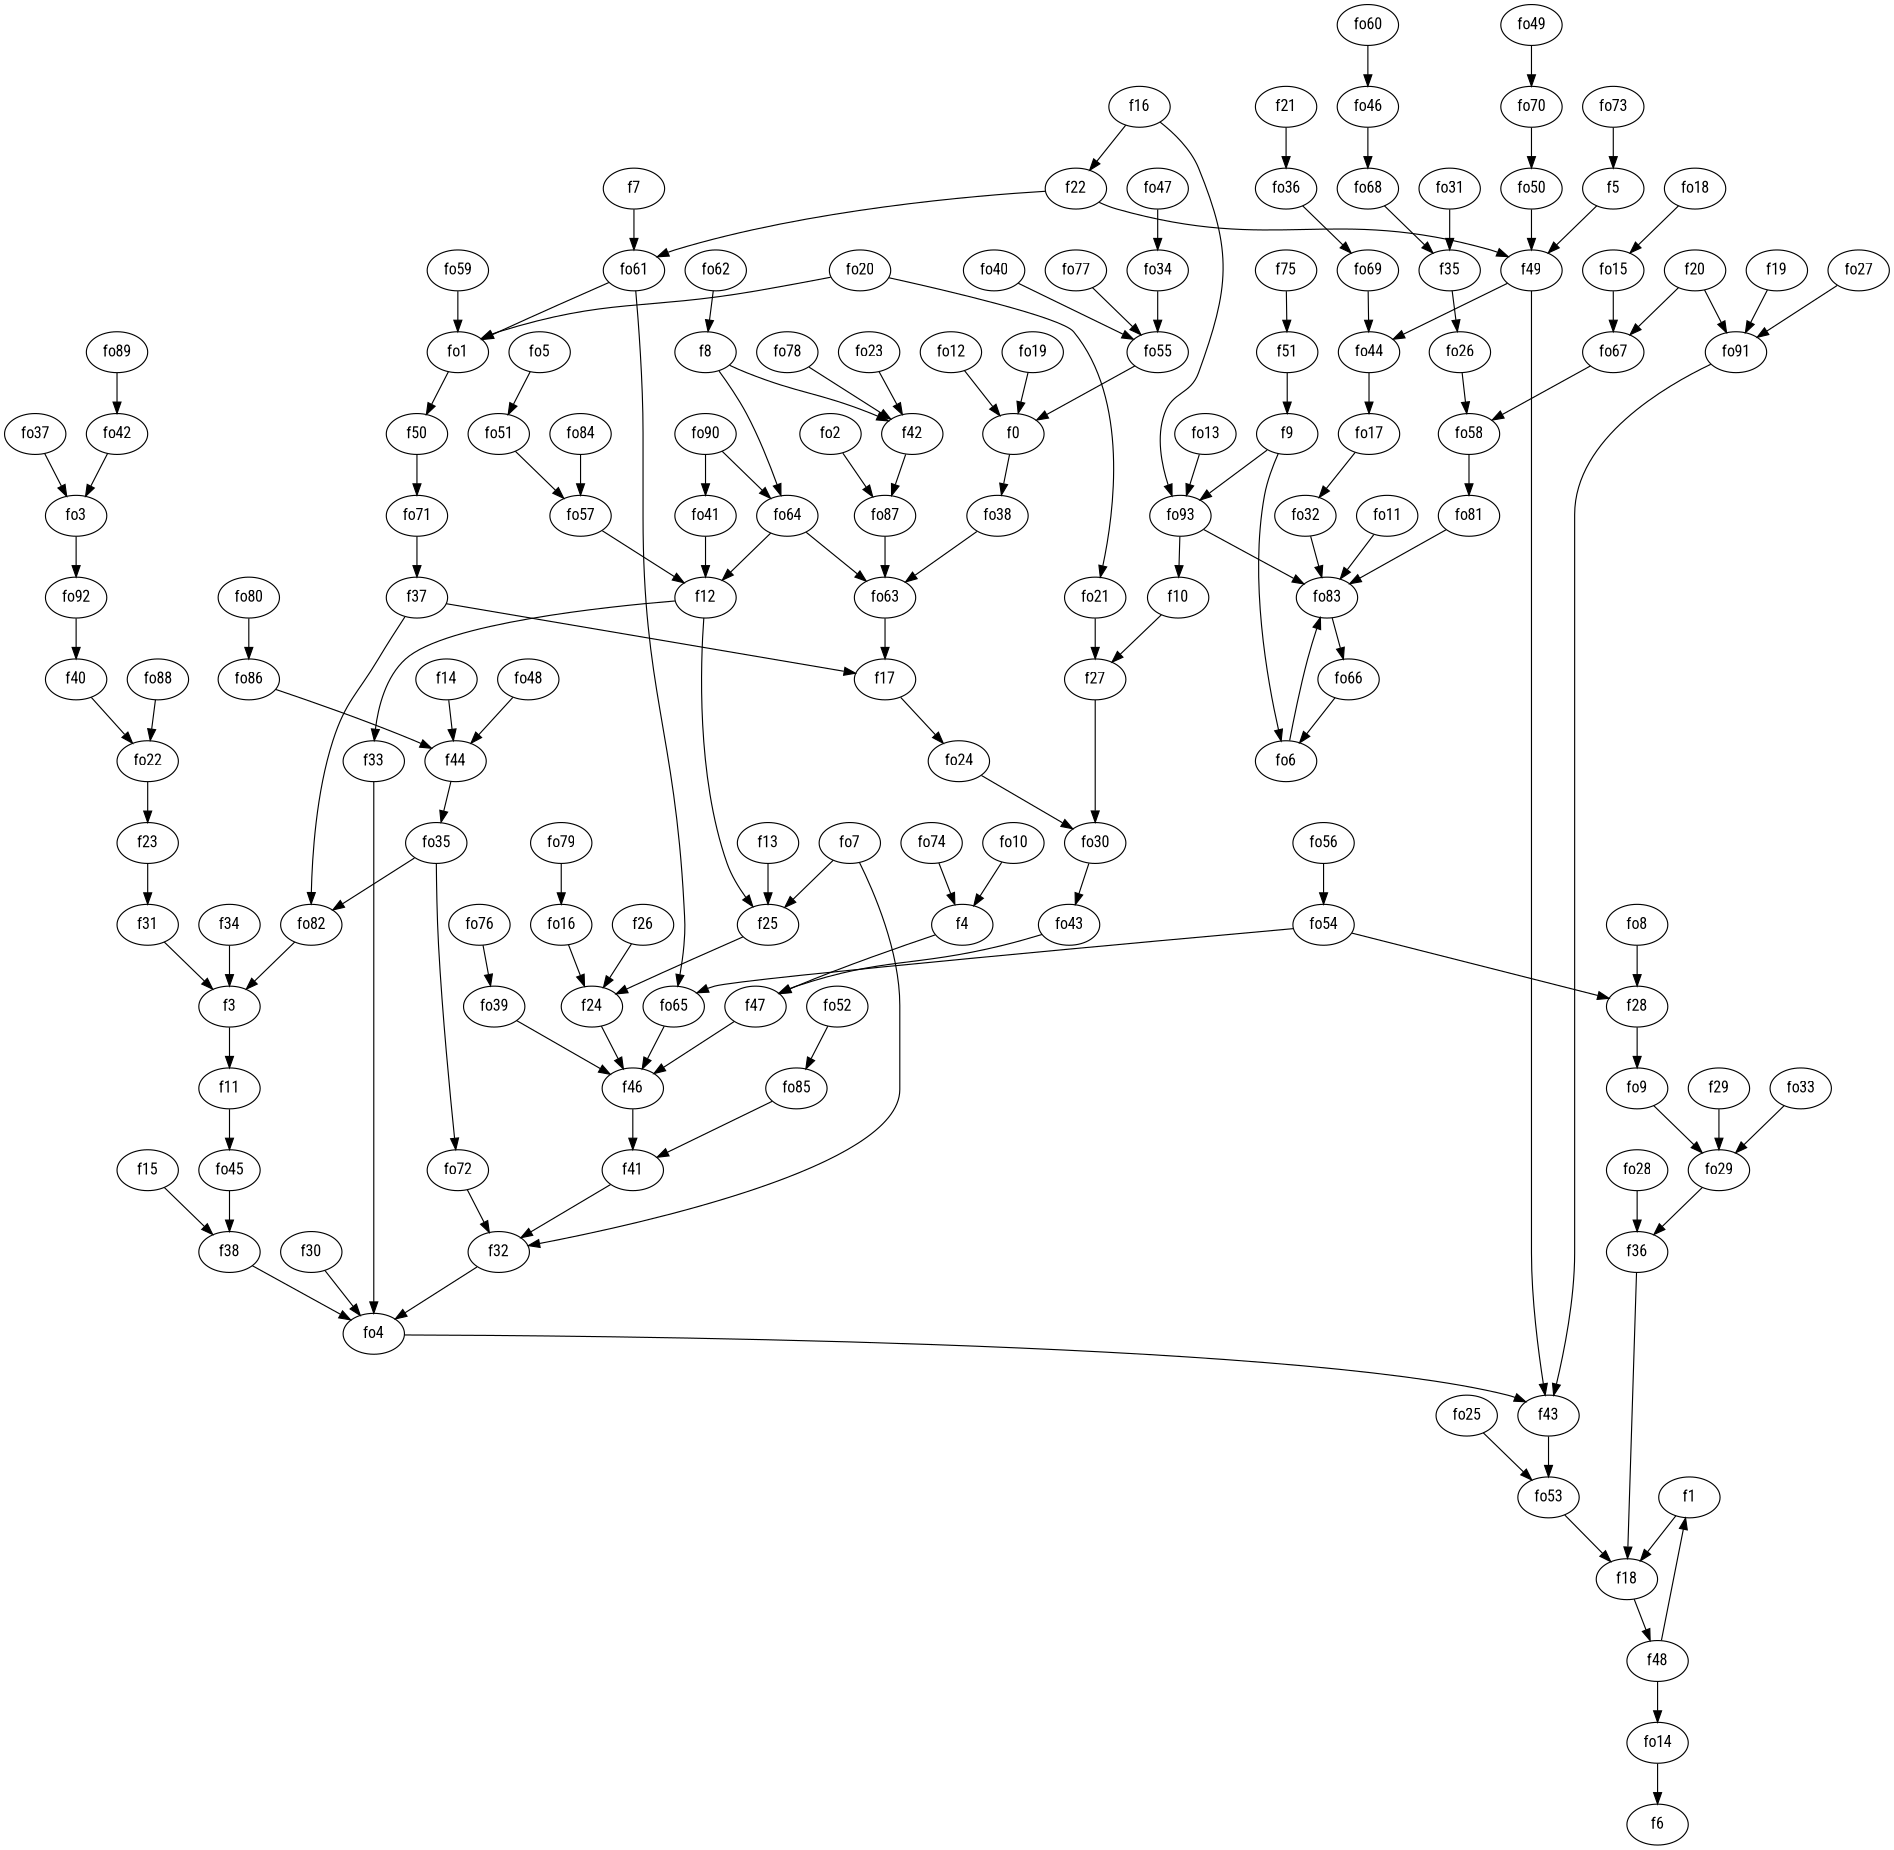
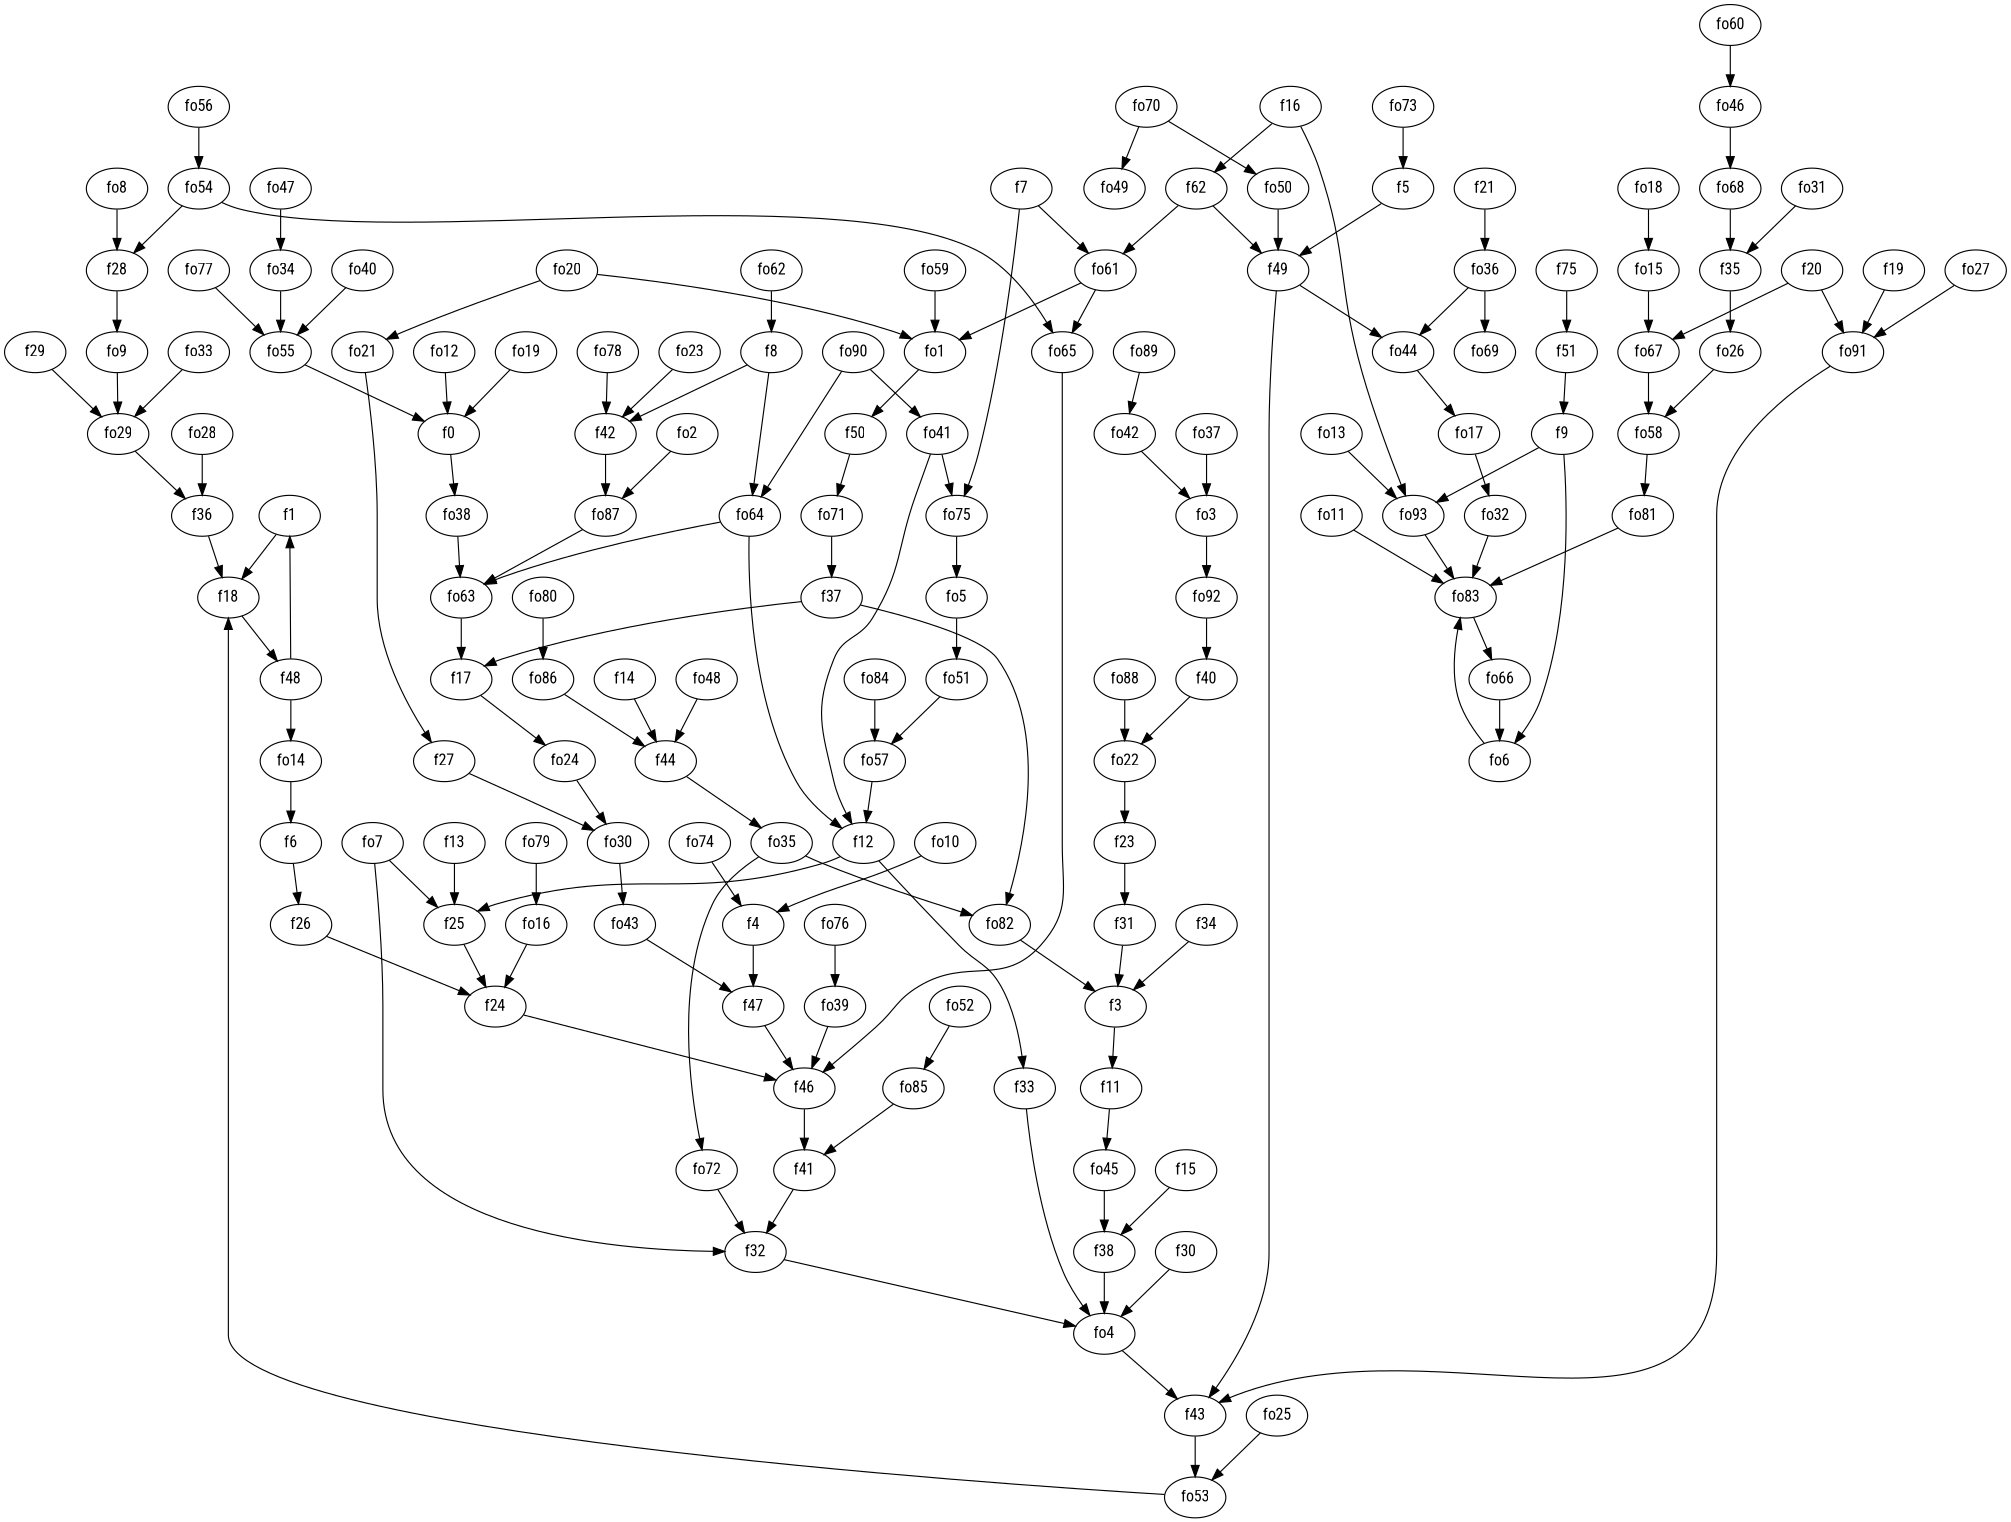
  strict digraph {
    fontname="Roboto Condensed"
    node [fontname="Roboto Condensed"]
    edge [fontname="Roboto Condensed" weight=2]
    f1
    f18
    f48
    n4 [label=f0]
    fo38
    fo63
    f3
    f11
    fo45
    f4
    f47
    f46
    f5
    f49
    f43
    fo44
    f6
    f26
    f24
    f7
    fo61
+   fo75
    fo1
    fo65
    fo5
    f8
    f42
    fo64
    fo87
    f12
    f9
    fo6
    fo93
    fo83
-   f10
    f27
    fo30
    f38
    f25
    f33
    fo4
    f13
    f14
    f44
    fo35
    f15
    f16
-   f22
+   f22 [label=f62]
    f17
    fo24
    fo14
    f19
    fo91
    f20
    fo67
    fo58
    f21
    fo36
    fo69
    f23
    f31
    f41
    fo43
    f28
    fo9
    fo29
    f29
    f36
    f30
    f32
    f34
    f35
    fo26
    f37
    fo82
    f40
    fo22
    fo53
    fo72
    n80 [label=f75]
    f51
    fo17
    f50
    fo71
    fo2
    fo3
    fo92
    fo51
    fo57
    fo66
    fo7
    fo8
    fo10
    fo11
    fo12
    fo13
    fo15
    fo16
    fo32
    fo18
    fo19
    fo20
    fo21
    fo23
    fo25
    fo81
    fo27
    fo28
    fo31
    fo33
    fo34
    fo55
    fo37
    fo39
    fo40
    fo41
    fo42
    fo46
    fo68
    fo47
    fo48
    fo49
    fo70
    fo50
    fo52
    fo85
    fo54
    fo56
    fo59
    fo60
    fo62
    fo73
    fo74
    fo76
    fo77
    fo78
    fo79
    fo80
    fo86
    fo84
    fo88
    fo89
    fo90
    f1 -> f18
    f18 -> f48
    f48 -> f1
    f48 -> fo14
    n4 -> fo38
    fo38 -> fo63
    fo63 -> f17
    f3 -> f11
    f11 -> fo45
    fo45 -> f38
    f4 -> f47
    f47 -> f46
    f46 -> f41
    f5 -> f49
    f49 -> f43
    f49 -> fo44
    f43 -> fo53
    fo44 -> fo17
+   f6 -> f26
    f26 -> f24
    f24 -> f46
    f7 -> fo61
+   f7 -> fo75
    fo61 -> fo1
    fo61 -> fo65
+   fo75 -> fo5
    fo1 -> f50
    fo65 -> f46
    fo5 -> fo51
    f8 -> f42
    f8 -> fo64
    f42 -> fo87
    fo64 -> fo63
    fo64 -> f12
    fo87 -> fo63
    f12 -> f25
    f12 -> f33
    f9 -> fo6
    f9 -> fo93
    fo6 -> fo83
    fo93 -> fo83
-   fo93 -> f10
    fo83 -> fo66
-   f10 -> f27
    f27 -> fo30
    fo30 -> fo43
    f38 -> fo4
    f25 -> f24
    f33 -> fo4
    fo4 -> f43
    f13 -> f25
    f14 -> f44
    f44 -> fo35
    fo35 -> fo82
    fo35 -> fo72
    f15 -> f38
    f16 -> fo93
    f16 -> f22
    f22 -> f49
    f22 -> fo61
    f17 -> fo24
    fo24 -> fo30
    fo14 -> f6
    f19 -> fo91
    fo91 -> f43
    f20 -> fo91
    f20 -> fo67
    fo67 -> fo58
    fo58 -> fo81
    f21 -> fo36
    fo36 -> fo69
-   fo69 -> fo44
+   fo36 -> fo44
    f23 -> f31
    f31 -> f3
    f41 -> f32
    fo43 -> f47
    f28 -> fo9
    fo9 -> fo29
    fo29 -> f36
    f29 -> fo29
    f36 -> f18
    f30 -> fo4
    f32 -> fo4
    f34 -> f3
    f35 -> fo26
    fo26 -> fo58
    f37 -> f17
    f37 -> fo82
    fo82 -> f3
    f40 -> fo22
    fo22 -> f23
    fo53 -> f18
    fo72 -> f32
    n80 -> f51
    f51 -> f9
    fo17 -> fo32
    f50 -> fo71
    fo71 -> f37
    fo2 -> fo87
    fo3 -> fo92
    fo92 -> f40
    fo51 -> fo57
    fo57 -> f12
    fo66 -> fo6
    fo7 -> f25
    fo7 -> f32
    fo8 -> f28
    fo10 -> f4
    fo11 -> fo83
    fo12 -> n4
    fo13 -> fo93
    fo15 -> fo67
    fo16 -> f24
    fo32 -> fo83
    fo18 -> fo15
    fo19 -> n4
    fo20 -> fo1
    fo20 -> fo21
    fo21 -> f27
    fo23 -> f42
    fo25 -> fo53
    fo81 -> fo83
    fo27 -> fo91
    fo28 -> f36
    fo31 -> f35
    fo33 -> fo29
    fo34 -> fo55
    fo55 -> n4
    fo37 -> fo3
    fo39 -> f46
    fo40 -> fo55
+   fo41 -> fo75
    fo41 -> f12
    fo42 -> fo3
    fo46 -> fo68
    fo68 -> f35
    fo47 -> fo34
    fo48 -> f44
-   fo49 -> fo70
+   fo70 -> fo49
    fo70 -> fo50
    fo50 -> f49
    fo52 -> fo85
    fo85 -> f41
    fo54 -> fo65
    fo54 -> f28
    fo56 -> fo54
    fo59 -> fo1
    fo60 -> fo46
    fo62 -> f8
    fo73 -> f5
    fo74 -> f4
    fo76 -> fo39
    fo77 -> fo55
    fo78 -> f42
    fo79 -> fo16
    fo80 -> fo86
    fo86 -> f44
    fo84 -> fo57
    fo88 -> fo22
    fo89 -> fo42
    fo90 -> fo64
    fo90 -> fo41
  }
